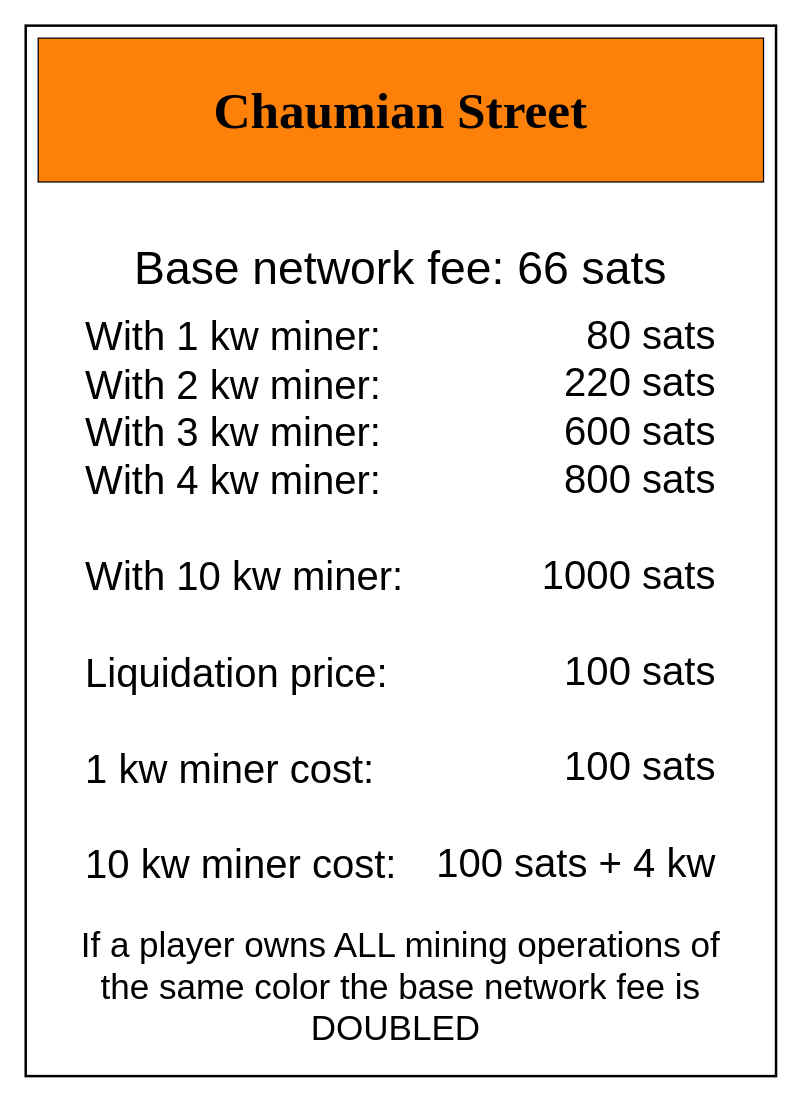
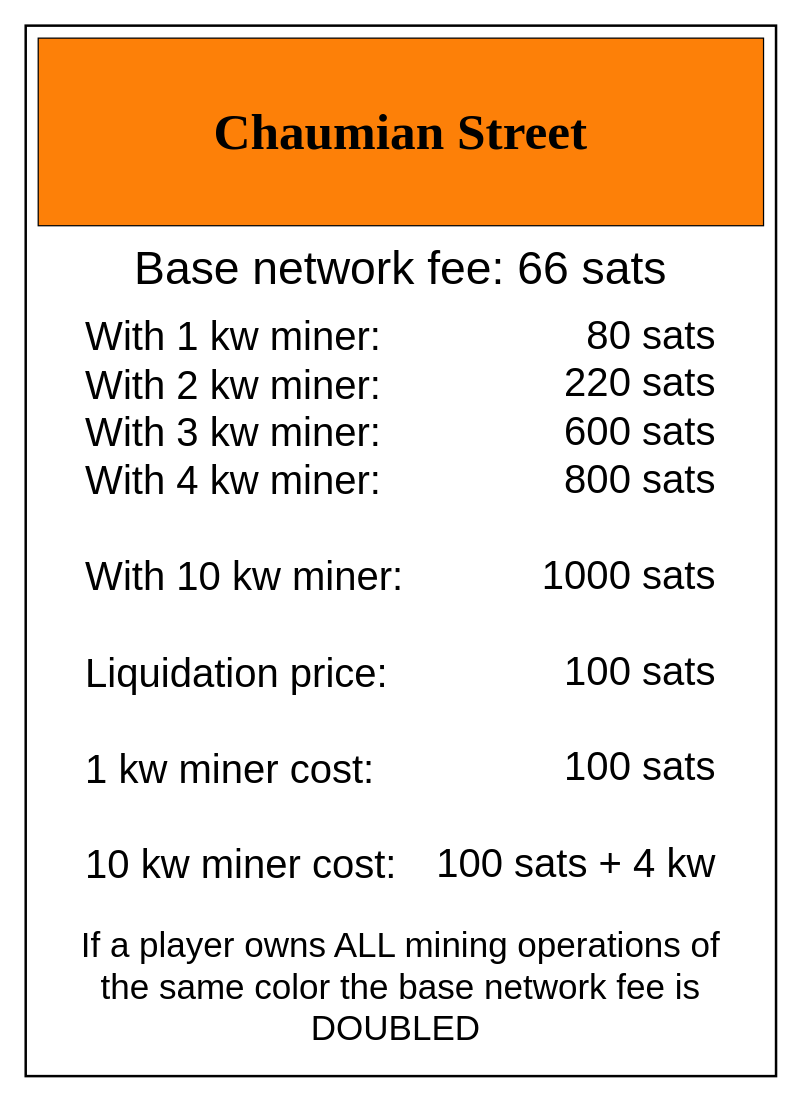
  <mxCell id="0" />
  <mxCell id="1" parent="0" />
  <mxCell id="2" value="" style="rounded=0;whiteSpace=wrap;html=1;strokeWidth=2;" parent="1" vertex="1"><mxGeometry x="20" y="20" width="600" height="840" as="geometry" /></mxCell>
- <mxCell id="3" value="&lt;font size=&quot;1&quot; face=&quot;Verdana&quot; style=&quot;&quot;&gt;&lt;b style=&quot;font-size: 41px;&quot;&gt;Chaumian Street&lt;/b&gt;&lt;/font&gt;" style="rounded=0;whiteSpace=wrap;html=1;fillColor=#fd8008;" parent="1" vertex="1"><mxGeometry x="30" y="30" width="580" height="115" as="geometry" /></mxCell>
+ <mxCell id="3" value="&lt;font size=&quot;1&quot; face=&quot;Verdana&quot; style=&quot;&quot;&gt;&lt;b style=&quot;font-size: 41px;&quot;&gt;Chaumian Street&lt;/b&gt;&lt;/font&gt;" style="rounded=0;whiteSpace=wrap;html=1;fillColor=#fd8008;" parent="1" vertex="1"><mxGeometry x="30" y="30" width="580" height="150" as="geometry" /></mxCell>
  <mxCell id="4" value="&lt;font style=&quot;font-size: 37px;&quot;&gt;Base network fee: 66 sats&lt;/font&gt;" style="text;html=1;strokeColor=none;fillColor=none;align=center;verticalAlign=middle;whiteSpace=wrap;rounded=0;" parent="1" vertex="1"><mxGeometry x="105" y="190" width="430" height="50" as="geometry" /></mxCell>
  <mxCell id="5" value="&lt;font style=&quot;font-size: 28px;&quot;&gt;If a player owns ALL mining operations of the same color the base network fee is DOUBLED&amp;nbsp;&lt;/font&gt;" style="text;html=1;strokeColor=none;fillColor=none;align=center;verticalAlign=middle;whiteSpace=wrap;rounded=0;" parent="1" vertex="1"><mxGeometry x="55" y="730" width="530" height="118" as="geometry" /></mxCell>
  <mxCell id="6" value="&lt;div style=&quot;&quot;&gt;&lt;span style=&quot;font-size: 32px; background-color: initial;&quot;&gt;With 1 kw miner:&lt;/span&gt;&lt;/div&gt;&lt;font style=&quot;font-size: 32px;&quot;&gt;With 2 kw miner:&lt;br&gt;With 3 kw miner:&lt;br&gt;With 4 kw miner:&lt;br&gt;&lt;br&gt;With 10 kw miner:&lt;br&gt;&lt;br&gt;Liquidation price:&lt;br&gt;&lt;br&gt;1 kw miner cost:&lt;br&gt;&lt;br&gt;10 kw miner cost:&lt;br&gt;&lt;/font&gt;" style="text;html=1;strokeColor=none;fillColor=none;align=left;verticalAlign=middle;whiteSpace=wrap;rounded=0;" parent="1" vertex="1"><mxGeometry x="66" y="230" width="270" height="500" as="geometry" /></mxCell>
  <mxCell id="7" value="&lt;div style=&quot;font-size: 32px;&quot;&gt;80 sats&lt;br&gt;220 sats&lt;br&gt;600 sats&lt;br&gt;800 sats&lt;br&gt;&lt;br&gt;1000 sats&lt;br&gt;&lt;br&gt;100 sats&lt;br&gt;&lt;br&gt;100 sats&lt;br&gt;&lt;br&gt;100 sats + 4 kw&lt;/div&gt;&lt;div style=&quot;font-size: 32px;&quot;&gt;&lt;br&gt;&lt;/div&gt;" style="text;html=1;strokeColor=none;fillColor=none;align=right;verticalAlign=middle;whiteSpace=wrap;rounded=0;" parent="1" vertex="1"><mxGeometry x="330" y="188" width="244" height="620" as="geometry" /></mxCell>
